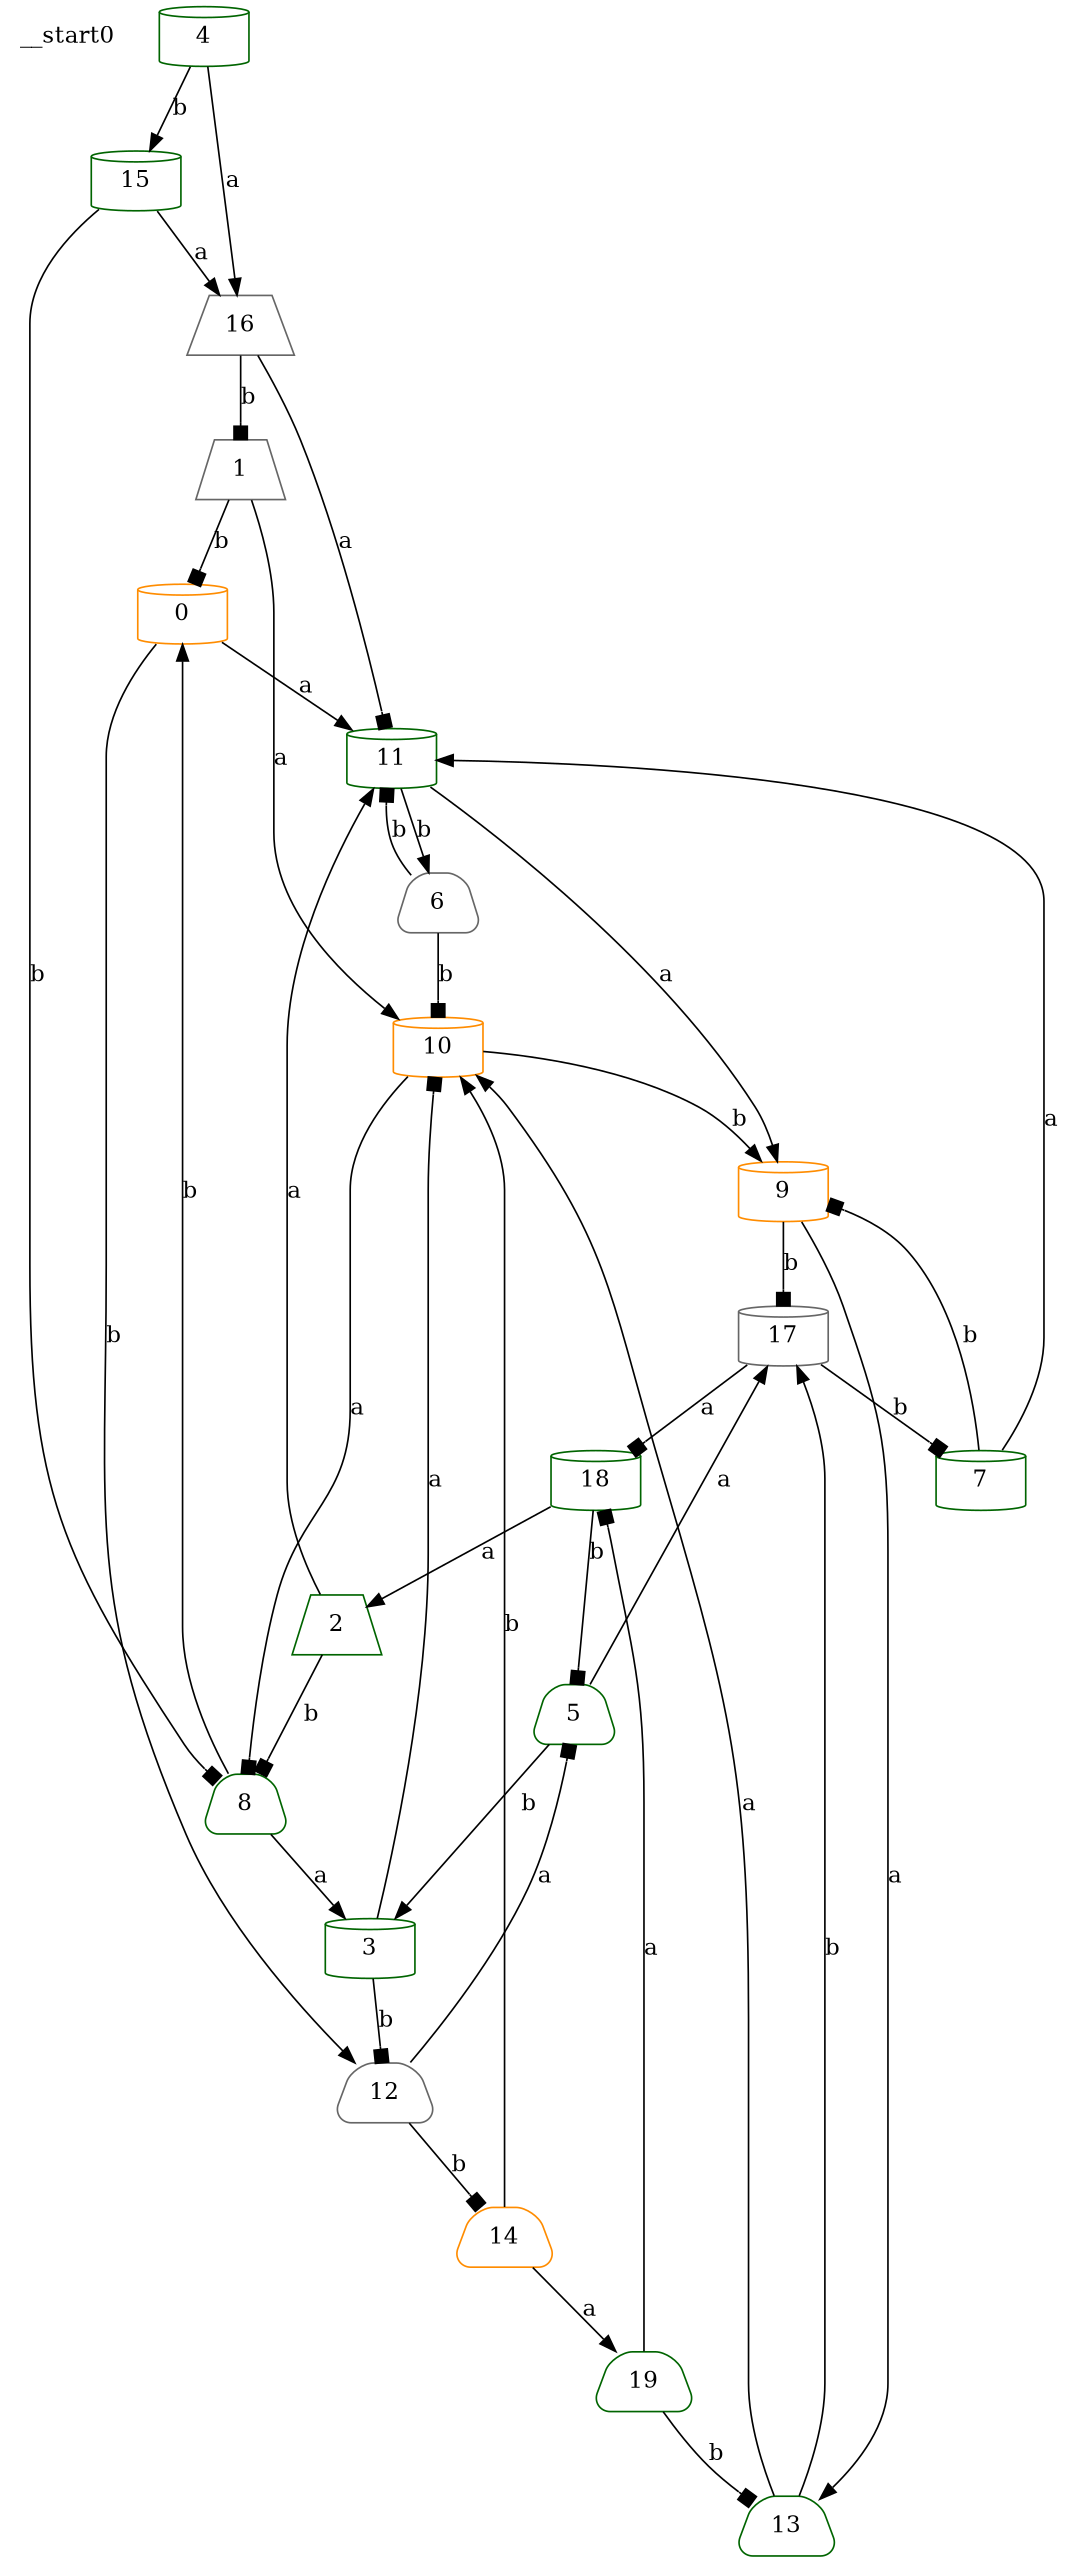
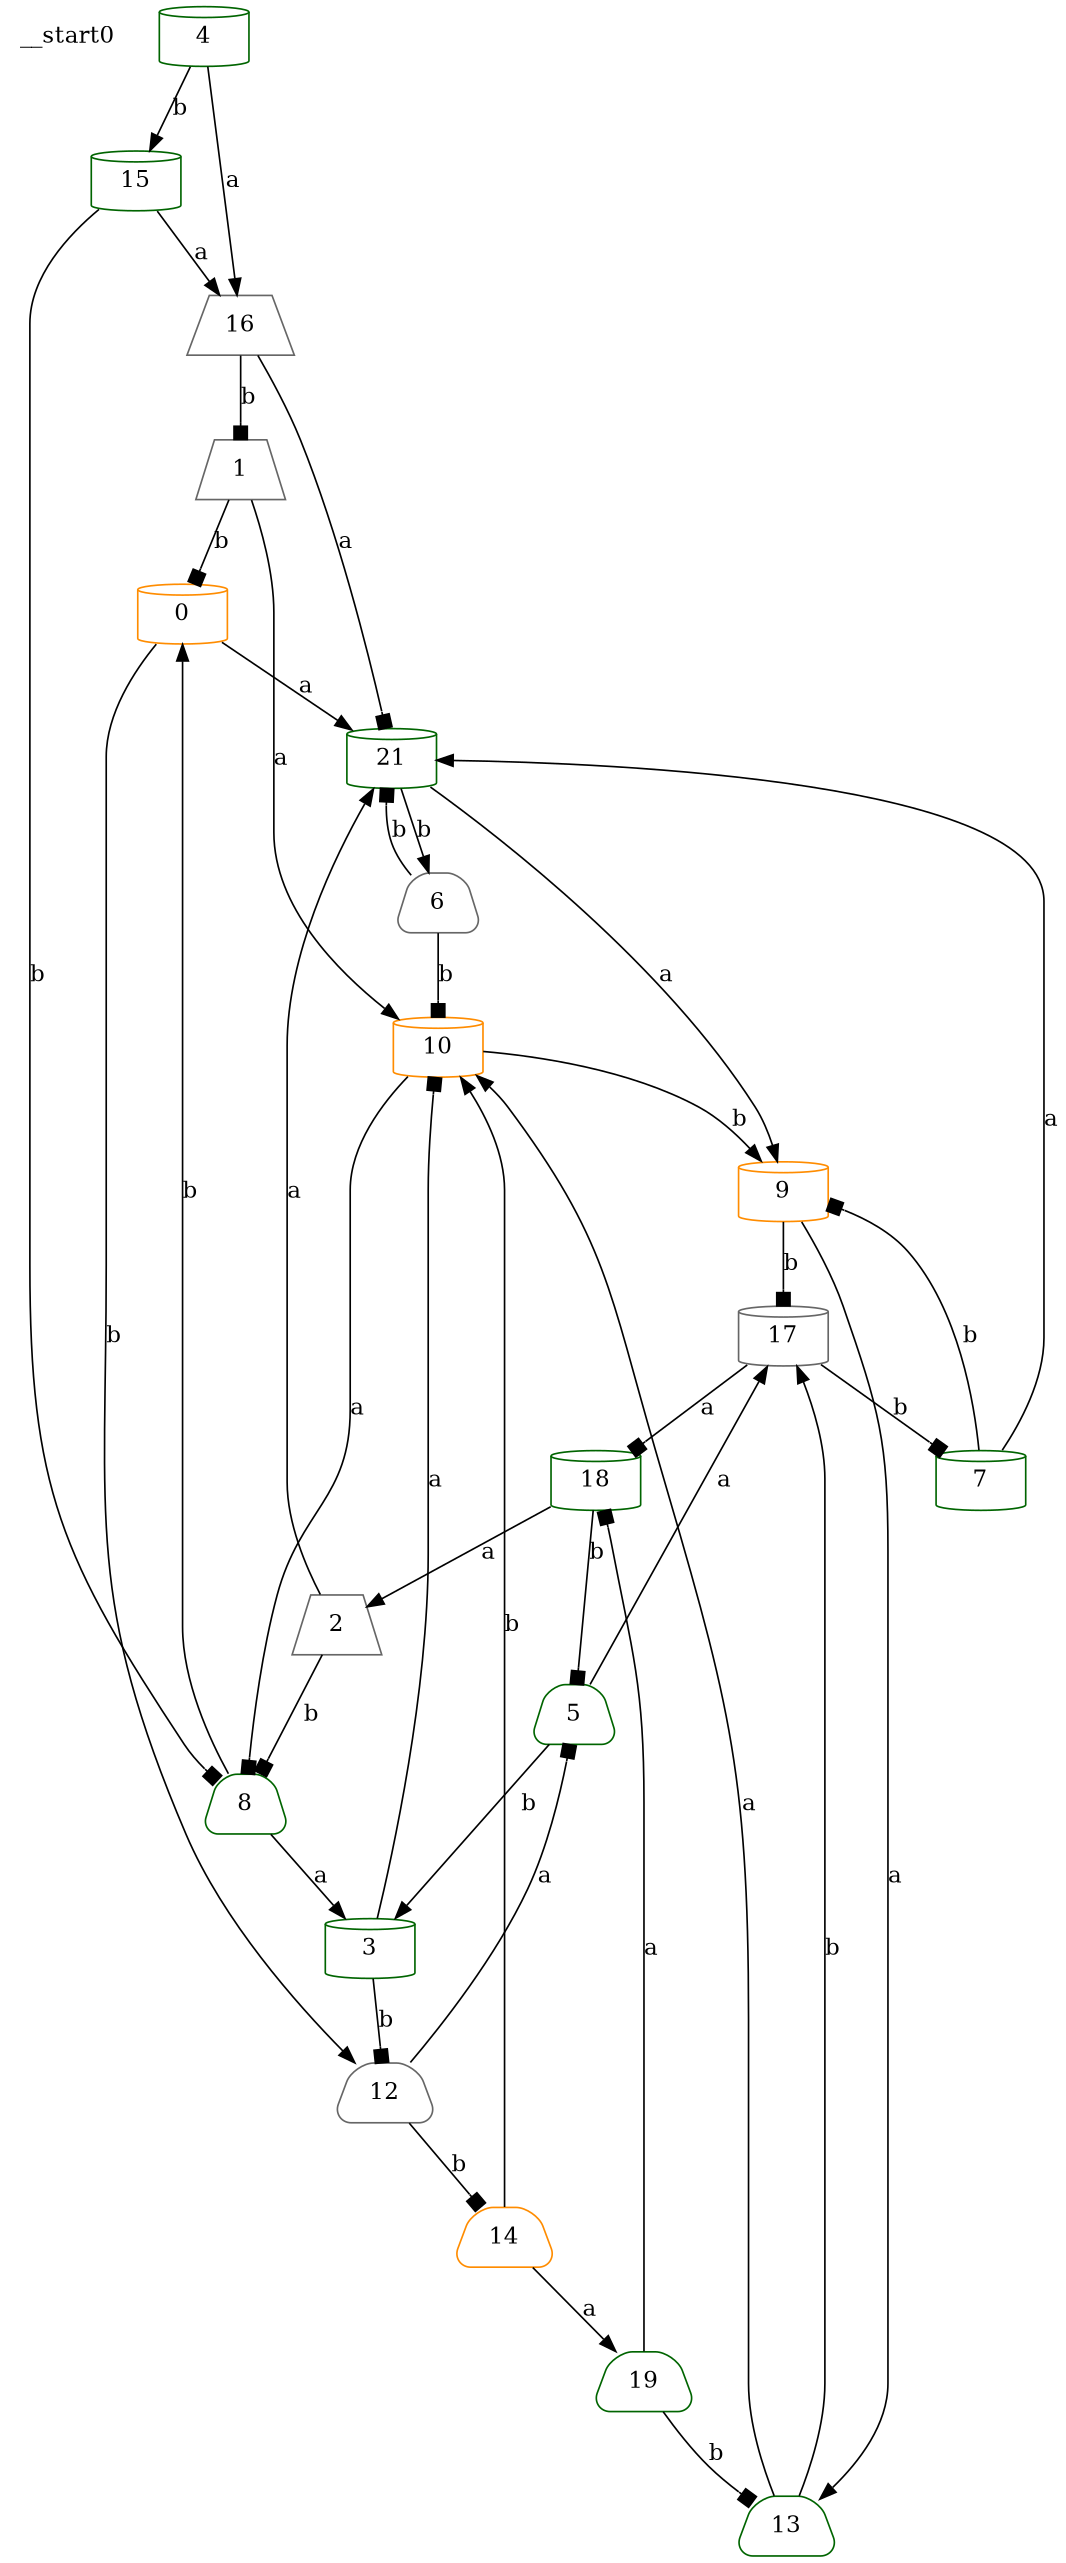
  digraph {
    rankdir=TB
    node [color=darkgreen shape=cylinder fillcolor=white style="rounded,filled"]
    edge [arrowhead=normal]
    __start0 [color=darkorange shape=none fillcolor="" style=""]
    n2 [color=darkorange label=0 style=filled]
-   n3 [label=11 style=filled]
+   n3 [label=21 style=filled]
    n4 [color=gray40 label=12 shape=trapezium]
    n5 [color=gray40 label=6 shape=trapezium]
    n6 [color=darkorange label=9 style=filled]
    n7 [label=5 shape=trapezium]
    n8 [color=darkorange label=14 shape=trapezium]
    n9 [color=gray40 label=1 shape=trapezium style=filled]
    n10 [color=darkorange label=10 style=filled]
    n11 [label=8 shape=trapezium]
-   n12 [label=2 shape=trapezium style=filled]
+   n12 [color=gray40 label=2 shape=trapezium style=filled]
    n13 [label=3 style=filled]
    n14 [label=4]
    n15 [label=15 style=filled]
    n16 [color=gray40 label=16 shape=trapezium style=filled]
    n17 [color=gray40 label=17]
    n18 [label=7]
    n19 [label=18]
    n20 [label=13 shape=trapezium]
    n21 [label=19 shape=trapezium]
    n2 -> n3 [label=a]
    n2 -> n4 [label=b]
    n3 -> n5 [label=b]
    n3 -> n6 [label=a]
    n4 -> n7 [arrowhead=box label=a]
    n4 -> n8 [arrowhead=box label=b]
    n5 -> n3 [arrowhead=box label=b]
    n5 -> n10 [arrowhead=box label=b]
    n6 -> n17 [arrowhead=box label=b]
    n6 -> n20 [label=a]
    n7 -> n13 [label=b]
    n7 -> n17 [label=a]
    n8 -> n10 [label=b]
    n8 -> n21 [label=a]
    n9 -> n2 [arrowhead=box label=b]
    n9 -> n10 [label=a]
    n10 -> n6 [label=b]
    n10 -> n11 [arrowhead=box label=a]
    n11 -> n2 [label=b]
    n11 -> n13 [label=a]
    n12 -> n3 [label=a]
    n12 -> n11 [arrowhead=box label=b]
    n13 -> n4 [arrowhead=box label=b]
    n13 -> n10 [arrowhead=box label=a]
    n14 -> n15 [label=b]
    n14 -> n16 [label=a]
    n15 -> n11 [arrowhead=box label=b]
    n15 -> n16 [label=a]
    n16 -> n3 [arrowhead=box label=a]
    n16 -> n9 [arrowhead=box label=b]
    n17 -> n18 [arrowhead=box label=b]
    n17 -> n19 [arrowhead=box label=a]
    n18 -> n3 [label=a]
    n18 -> n6 [arrowhead=box label=b]
    n19 -> n7 [arrowhead=box label=b]
    n19 -> n12 [label=a]
    n20 -> n10 [label=a]
    n20 -> n17 [label=b]
    n21 -> n19 [arrowhead=box label=a]
    n21 -> n20 [arrowhead=box label=b]
  }
